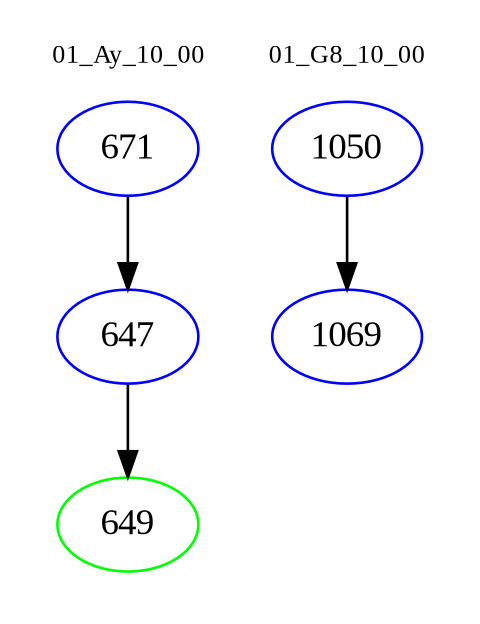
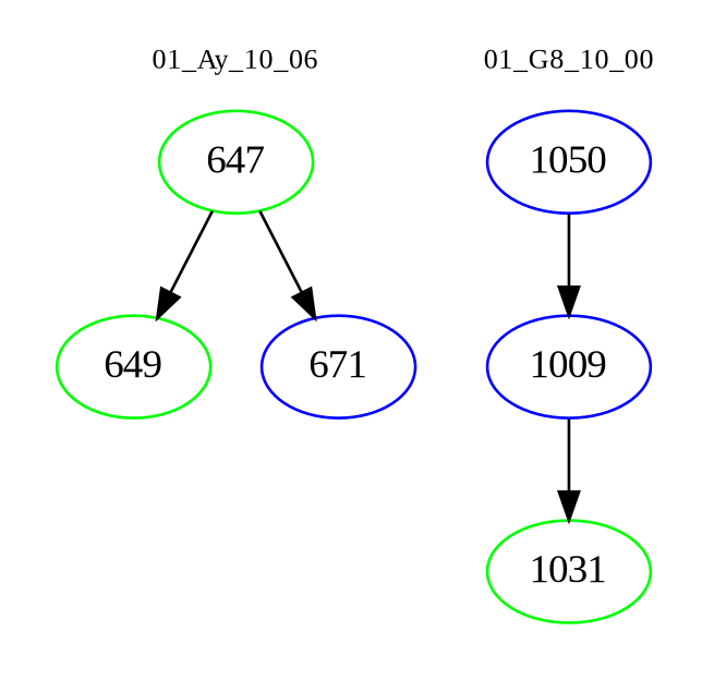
  digraph {
    fontname="Liberation Serif"
    node [color=blue fontname="Liberation Serif"]
    edge [color=black fontname="Liberation Serif"]
-   n1 [label=647]
+   n1 [color=green label=647]
    n2 [color=green label=649]
    n3 [label=671]
-   n4 [label=1069]
+   n4 [label=1009]
+   n5 [color=green label=1031]
    n6 [label=1050]
    subgraph cluster_1 {
      color=white
      fontsize=10
-     label="01_Ay_10_00"
+     label="01_Ay_10_06"
      n1
      n2
      n3
    }
    subgraph cluster_2 {
      color=white
      fontsize=10
      label="01_G8_10_00"
      n4
+     n5
      n6
    }
    n1 -> n2
-   n3 -> n1
+   n1 -> n3
+   n4 -> n5
    n6 -> n4
  }
